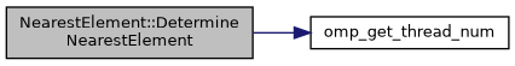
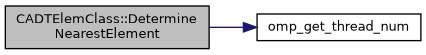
  digraph {
    rankdir=LR
    node [color=black fontname=Helvetica fontsize=10 shape=record style=filled]
-   n1 [fillcolor=grey75 fontcolor=black height=0.2 label="NearestElement::Determine\lNearestElement" width=0.4]
+   n1 [fillcolor=grey75 fontcolor=black height=0.2 label="CADTElemClass::Determine\lNearestElement" width=0.4]
    n2 [fillcolor=white height=0.2 label=omp_get_thread_num width=0.4]
    n1 -> n2 [color=midnightblue fontname=Helvetica fontsize=10 labelfontname=Helvetica labelfontsize=10 style=solid]
  }
